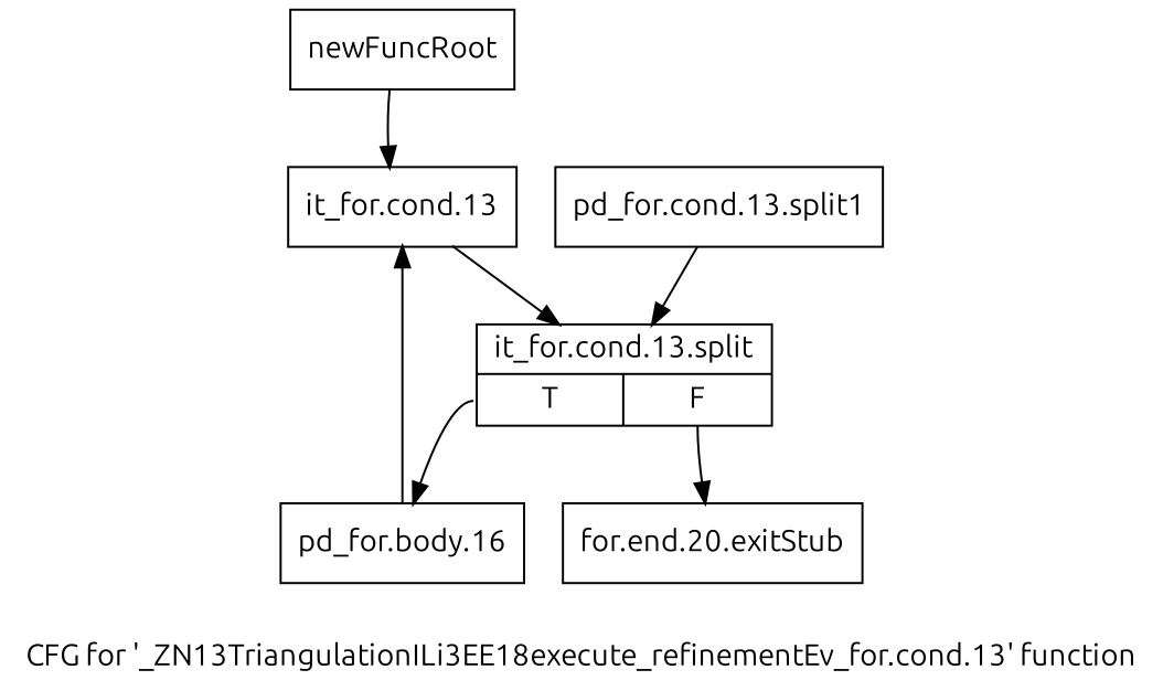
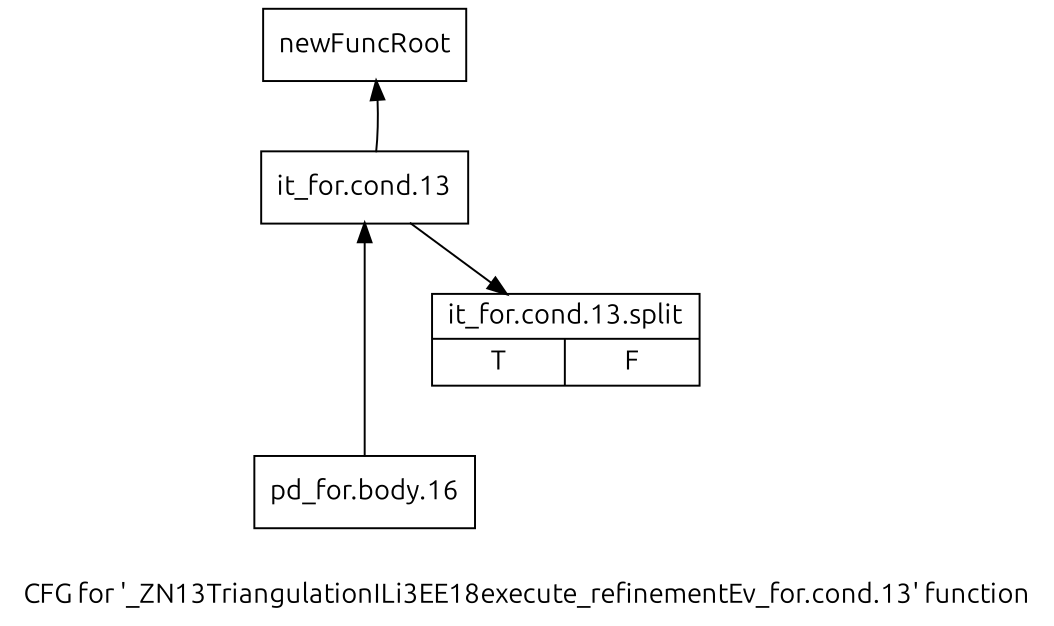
  digraph {
    fontname=Ubuntu
    label="CFG for '_ZN13TriangulationILi3EE18execute_refinementEv_for.cond.13' function"
    node [fontname=Ubuntu shape=record]
    edge [fontname=Ubuntu]
    n1 [label="{newFuncRoot}"]
    n2 [label="{it_for.cond.13}"]
    n3 [label="{it_for.cond.13.split|{<s0>T|<s1>F}}"]
-   n4 [label="{pd_for.cond.13.split1}"]
-   n5 [label="{for.end.20.exitStub}"]
    n6 [label="{pd_for.body.16}"]
-   n1 -> n2
+   n2 -> n1
    n2 -> n3
-   n3 -> n5 [tailport=s1]
-   n3 -> n6 [tailport=s0]
-   n4 -> n3
    n6 -> n2
  }
